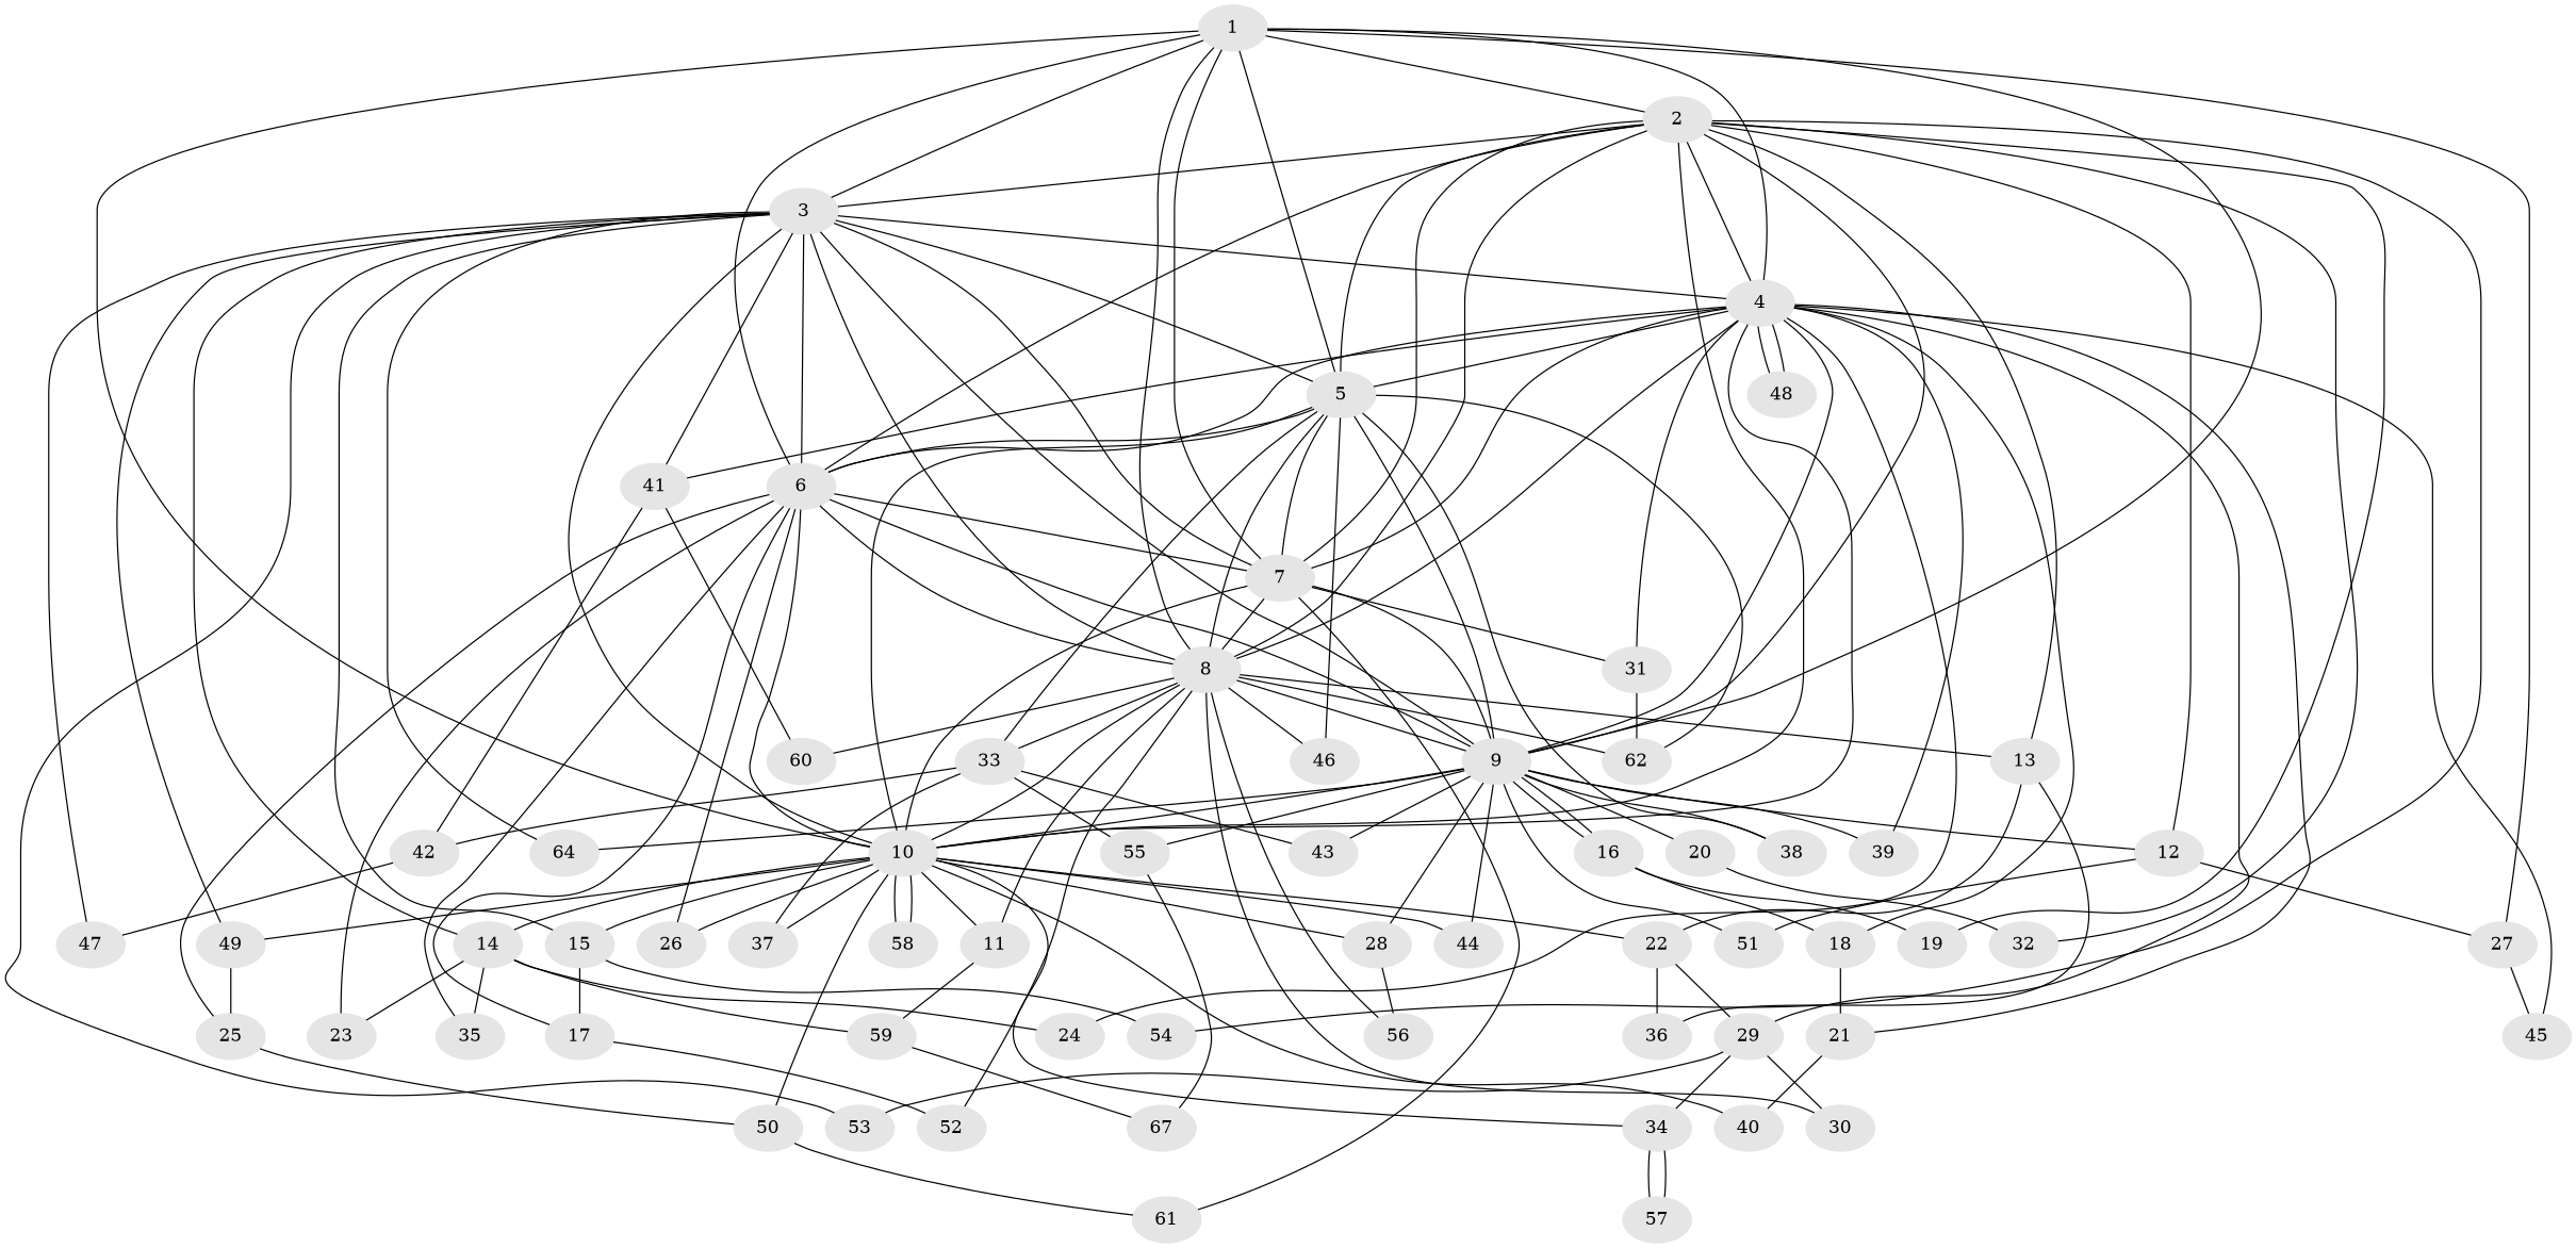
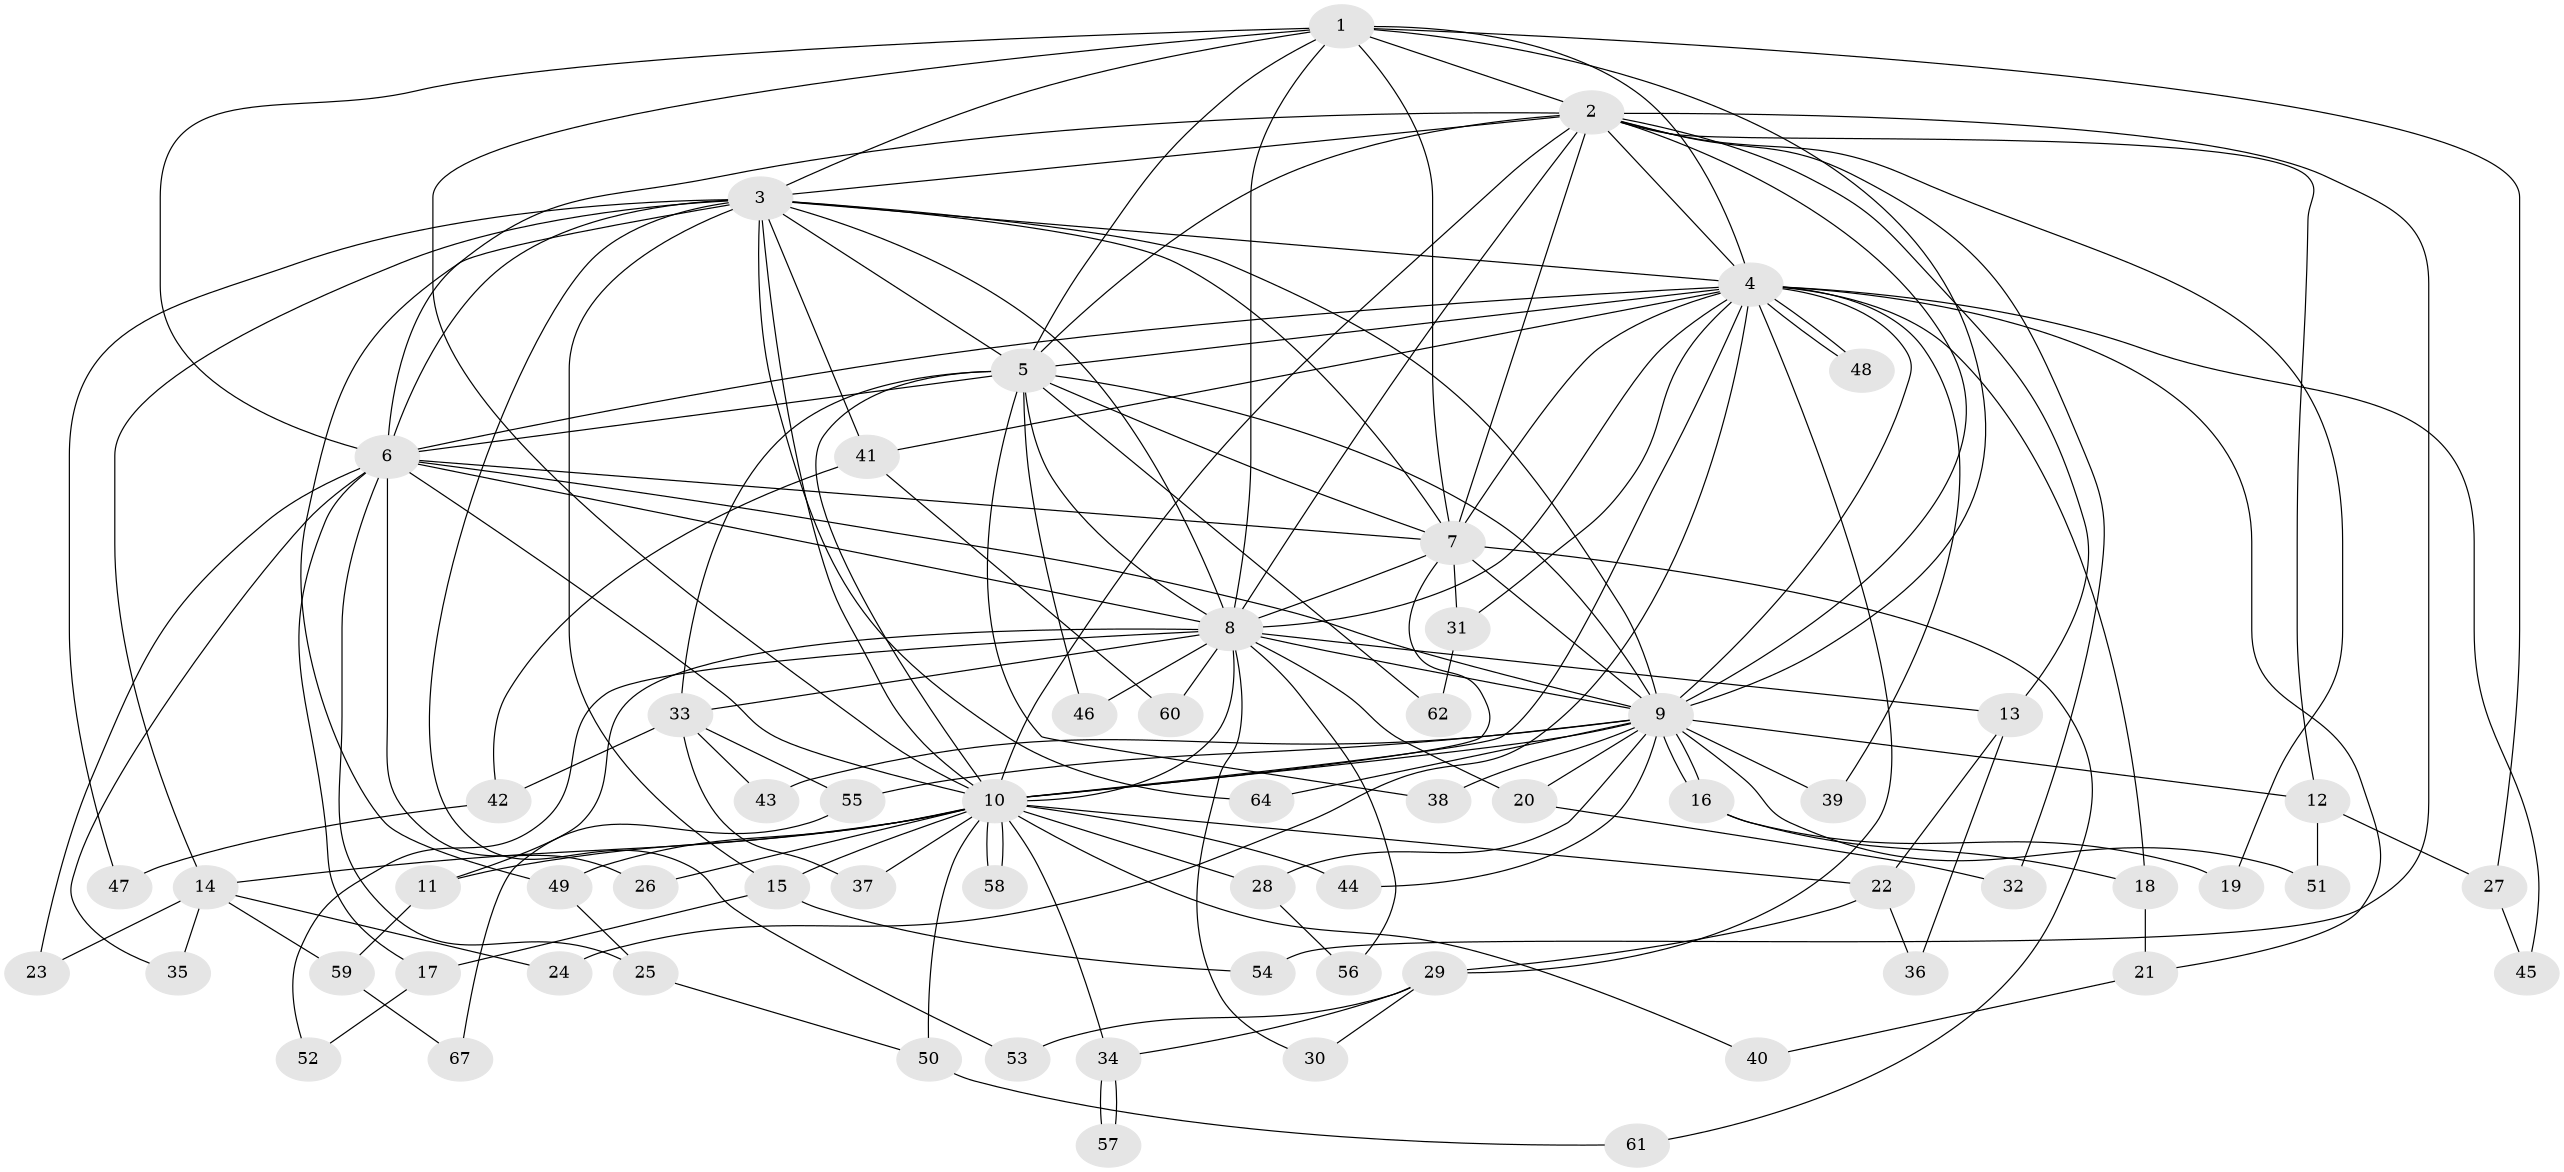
  graph {
    node [color=gray90 style=filled]
    1
    2
    3
    4
    5
    6
    7
    8
    9
    10
    27
    12
    13
    19
    32
    54
    14
    15
    41
    47
    49
    53
    64
    18
    21
    24
    29
    31
    39
    45
    48
    33
    38
    46
    62
    17
    23
    25
    26
    35
    61
    11
    20
    30
    52
    56
    60
    16
    28
    43
    44
    51
    55
    22
    34
    37
    40
    50
    58
    36
    59
    42
    n63 [label=67]
    57
    1 -- 2
    1 -- 3
    1 -- 4
    1 -- 5
    1 -- 6
    1 -- 7
    1 -- 8
    1 -- 9
    1 -- 10
    1 -- 27
    2 -- 3
    2 -- 4
    2 -- 5
    2 -- 6
    2 -- 7
    2 -- 8
    2 -- 9
    2 -- 10
    2 -- 12
    2 -- 13
    2 -- 19
    2 -- 32
    2 -- 54
    3 -- 4
    3 -- 5
    3 -- 6
    3 -- 7
    3 -- 8
    3 -- 9
    3 -- 10
    3 -- 14
    3 -- 15
    3 -- 41
    3 -- 47
    3 -- 49
    3 -- 53
    3 -- 64
    4 -- 5
    4 -- 6
    4 -- 7
    4 -- 8
    4 -- 9
    4 -- 10
    4 -- 41
    4 -- 18
    4 -- 21
    4 -- 24
    4 -- 29
    4 -- 31
    4 -- 39
    4 -- 45
    4 -- 48
    4 -- 48
    5 -- 6
    5 -- 7
    5 -- 8
    5 -- 9
    5 -- 10
    5 -- 33
    5 -- 38
    5 -- 46
    5 -- 62
    6 -- 7
    6 -- 8
    6 -- 9
    6 -- 10
    6 -- 17
    6 -- 23
    6 -- 25
    6 -- 26
    6 -- 35
    7 -- 8
    7 -- 9
    7 -- 10
    7 -- 31
    7 -- 61
    8 -- 9
    8 -- 10
    8 -- 13
    8 -- 33
    8 -- 46
    8 -- 11
-   8 -- 62
+   8 -- 20
    8 -- 30
    8 -- 52
    8 -- 56
    8 -- 60
    9 -- 10
    9 -- 12
    9 -- 64
    9 -- 39
    9 -- 38
    9 -- 20
    9 -- 16
    9 -- 16
    9 -- 28
    9 -- 43
    9 -- 44
    9 -- 51
    9 -- 55
    10 -- 14
    10 -- 15
    10 -- 49
    10 -- 26
    10 -- 11
    10 -- 28
    10 -- 44
    10 -- 22
    10 -- 34
    10 -- 37
    10 -- 40
    10 -- 50
    10 -- 58
    10 -- 58
    27 -- 45
    12 -- 27
    12 -- 51
    13 -- 22
    13 -- 36
    14 -- 24
    14 -- 23
    14 -- 35
    14 -- 59
    15 -- 54
    15 -- 17
    41 -- 60
    41 -- 42
    49 -- 25
    18 -- 21
    21 -- 40
    29 -- 53
    29 -- 30
    29 -- 34
    31 -- 62
    33 -- 43
    33 -- 55
    33 -- 37
    33 -- 42
    17 -- 52
    25 -- 50
    11 -- 59
    20 -- 32
    16 -- 19
    16 -- 18
    28 -- 56
    55 -- n63
    22 -- 29
    22 -- 36
    34 -- 57
    34 -- 57
    50 -- 61
    59 -- n63
    42 -- 47
  }
